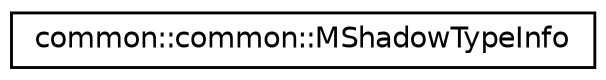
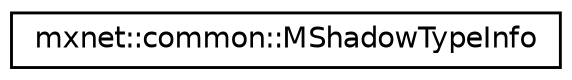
  digraph {
    rankdir=LR
-   n1 [color=black fillcolor=white fontname=Helvetica fontsize=10 height=0.2 label="common::common::MShadowTypeInfo" shape=record style=filled width=0.4]
+   n1 [color=black fillcolor=white fontname=Helvetica fontsize=10 height=0.2 label="mxnet::common::MShadowTypeInfo" shape=record style=filled width=0.4]
  }
